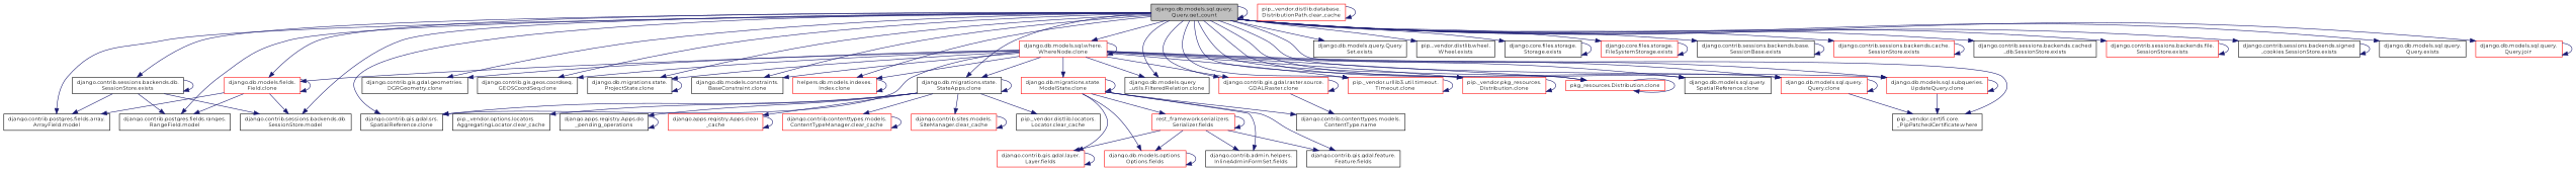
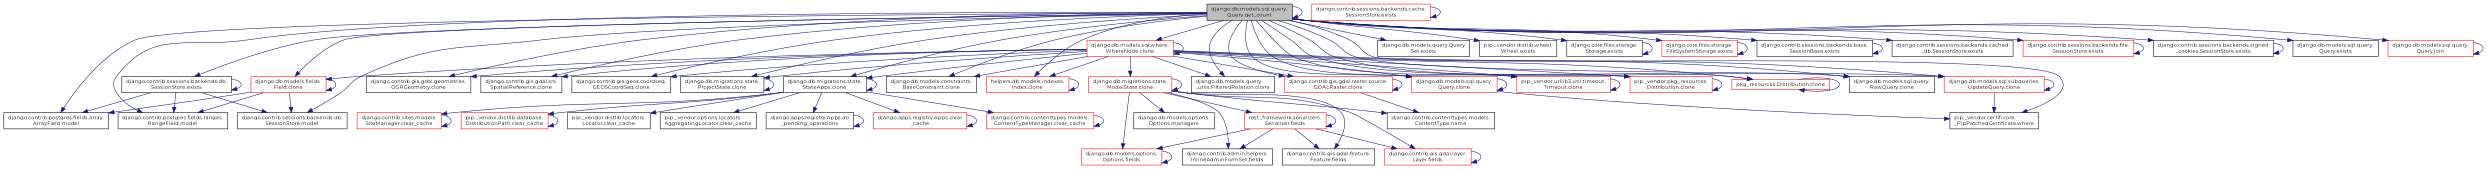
  digraph {
    fontname=Montserrat
    rankdir=TB
    node [color=black fillcolor=white fontname=Montserrat fontsize=10 shape=record style=filled]
    edge [color=midnightblue fontname=Montserrat fontsize=10 labelfontname=Helvetica labelfontsize=10 style=solid]
    n1 [fillcolor=grey75 fontcolor=black height=0.2 label="django.db.models.sql.query.\lQuery.get_count" width=0.4]
    n2 [height=0.2 label="django.contrib.gis.gdal.geometries.\lOGRGeometry.clone" width=0.4]
    n3 [height=0.2 label="django.contrib.gis.gdal.srs.\lSpatialReference.clone" width=0.4]
    n4 [height=0.2 label="django.contrib.gis.geos.coordseq.\lGEOSCoordSeq.clone" width=0.4]
    n5 [height=0.2 label="django.db.migrations.state.\lProjectState.clone" width=0.4]
    n6 [height=0.2 label="django.db.migrations.state.\lStateApps.clone" width=0.4]
    n7 [height=0.2 label="django.db.models.constraints.\lBaseConstraint.clone" width=0.4]
    n8 [color=red height=0.2 label="django.db.models.fields.\lField.clone" width=0.4]
    n9 [height=0.2 label="django.contrib.postgres.fields.array.\lArrayField.model" width=0.4]
    n10 [height=0.2 label="django.contrib.postgres.fields.ranges.\lRangeField.model" width=0.4]
    n11 [height=0.2 label="django.contrib.sessions.backends.db.\lSessionStore.model" width=0.4]
    n12 [color=red height=0.2 label="helpers.db.models.indexes.\lIndex.clone" width=0.4]
    n13 [height=0.2 label="django.db.models.query\l_utils.FilteredRelation.clone" width=0.4]
    n14 [color=red height=0.2 label="django.db.models.sql.query.\lQuery.clone" width=0.4]
    n15 [height=0.2 label="pip._vendor.certifi.core.\l_PipPatchedCertificate.where" width=0.4]
    n16 [color=red height=0.2 label="django.db.models.sql.subqueries.\lUpdateQuery.clone" width=0.4]
    n17 [color=red height=0.2 label="django.db.models.sql.where.\lWhereNode.clone" width=0.4]
    n18 [color=red height=0.2 label="pip._vendor.urllib3.util.timeout.\lTimeout.clone" width=0.4]
    n19 [color=red height=0.2 label="pip._vendor.pkg_resources.\lDistribution.clone" width=0.4]
    n20 [color=red height=0.2 label="pkg_resources.Distribution.clone" width=0.4]
    n21 [color=red height=0.2 label="django.contrib.gis.gdal.raster.source.\lGDALRaster.clone" width=0.4]
-   n22 [height=0.2 label="django.db.models.sql.query.\lSpatialReference.clone" width=0.4]
+   n22 [height=0.2 label="django.db.models.sql.query.\lRawQuery.clone" width=0.4]
    n23 [height=0.2 label="django.db.models.query.Query\lSet.exists" width=0.4]
    n24 [height=0.2 label="pip._vendor.distlib.wheel.\lWheel.exists" width=0.4]
    n25 [height=0.2 label="django.core.files.storage.\lStorage.exists" width=0.4]
    n26 [color=red height=0.2 label="django.core.files.storage.\lFileSystemStorage.exists" width=0.4]
    n27 [height=0.2 label="django.contrib.sessions.backends.base.\lSessionBase.exists" width=0.4]
    n28 [color=red height=0.2 label="django.contrib.sessions.backends.cache.\lSessionStore.exists" width=0.4]
    n29 [height=0.2 label="django.contrib.sessions.backends.cached\l_db.SessionStore.exists" width=0.4]
    n30 [height=0.2 label="django.contrib.sessions.backends.db.\lSessionStore.exists" width=0.4]
    n31 [color=red height=0.2 label="django.contrib.sessions.backends.file.\lSessionStore.exists" width=0.4]
    n32 [height=0.2 label="django.contrib.sessions.backends.signed\l_cookies.SessionStore.exists" width=0.4]
    n33 [height=0.2 label="django.db.models.sql.query.\lQuery.exists" width=0.4]
    n34 [color=red height=0.2 label="django.db.models.sql.query.\lQuery.join" width=0.4]
    n35 [color=red height=0.2 label="django.apps.registry.Apps.clear\l_cache" width=0.4]
    n36 [color=red height=0.2 label="django.contrib.contenttypes.models.\lContentTypeManager.clear_cache" width=0.4]
    n37 [color=red height=0.2 label="django.contrib.sites.models.\lSiteManager.clear_cache" width=0.4]
    n38 [color=red height=0.2 label="pip._vendor.distlib.database.\lDistributionPath.clear_cache" width=0.4]
    n39 [height=0.2 label="pip._vendor.distlib.locators.\lLocator.clear_cache" width=0.4]
    n40 [height=0.2 label="pip._vendor.options.locators.\lAggregatingLocator.clear_cache" width=0.4]
    n41 [height=0.2 label="django.apps.registry.Apps.do\l_pending_operations" width=0.4]
    n42 [color=red height=0.2 label="django.db.migrations.state.\lModelState.clone" width=0.4]
    n43 [height=0.2 label="django.contrib.admin.helpers.\lInlineAdminFormSet.fields" width=0.4]
    n44 [height=0.2 label="django.contrib.gis.gdal.feature.\lFeature.fields" width=0.4]
    n45 [color=red height=0.2 label="django.contrib.gis.gdal.layer.\lLayer.fields" width=0.4]
    n46 [color=red height=0.2 label="django.db.models.options.\lOptions.fields" width=0.4]
    n47 [color=red height=0.2 label="rest_framework.serializers.\lSerializer.fields" width=0.4]
+   n48 [height=0.2 label="django.db.models.options.\lOptions.managers" width=0.4]
    n49 [height=0.2 label="django.contrib.contenttypes.models.\lContentType.name" width=0.4]
    n1 -> n1
    n1 -> n2
    n1 -> n3
    n1 -> n4
    n1 -> n5
    n1 -> n6
    n1 -> n7
    n1 -> n8
    n1 -> n9
    n1 -> n10
    n1 -> n11
    n1 -> n12
    n1 -> n13
    n1 -> n14
    n1 -> n15
    n1 -> n16
    n1 -> n17
    n1 -> n18
    n1 -> n19
    n1 -> n20
    n1 -> n21
    n1 -> n22
    n1 -> n23
    n1 -> n24
    n1 -> n25
    n1 -> n26
    n1 -> n27
-   n1 -> n28
    n1 -> n29
    n1 -> n30
    n1 -> n31
    n1 -> n32
    n1 -> n33
    n1 -> n34
    n5 -> n5
    n6 -> n6
    n6 -> n35
    n6 -> n36
    n6 -> n37
-   n6 -> n3
+   n6 -> n38
    n6 -> n39
    n6 -> n40
    n6 -> n41
    n8 -> n8
    n8 -> n9
    n8 -> n10
    n8 -> n11
    n12 -> n12
    n14 -> n14
    n14 -> n15
    n16 -> n15
    n16 -> n16
    n17 -> n2
    n17 -> n3
    n17 -> n4
    n17 -> n5
    n17 -> n6
    n17 -> n7
    n17 -> n8
    n17 -> n12
    n17 -> n13
    n17 -> n14
    n17 -> n16
    n17 -> n17
    n17 -> n18
    n17 -> n19
    n17 -> n20
    n17 -> n21
    n17 -> n22
    n17 -> n42
    n18 -> n18
    n19 -> n19
    n20 -> n20
    n21 -> n21
    n21 -> n49
    n25 -> n25
    n26 -> n26
    n27 -> n27
    n28 -> n28
    n30 -> n9
    n30 -> n10
    n30 -> n11
    n30 -> n30
    n31 -> n31
    n32 -> n32
    n34 -> n34
    n35 -> n35
    n36 -> n36
    n37 -> n37
    n38 -> n38
    n41 -> n41
    n42 -> n42
    n42 -> n43
    n42 -> n44
    n42 -> n45
    n42 -> n46
    n42 -> n47
+   n42 -> n48
    n42 -> n49
    n45 -> n45
    n46 -> n46
    n47 -> n43
    n47 -> n44
    n47 -> n45
    n47 -> n46
    n47 -> n47
  }
